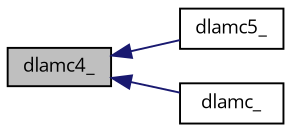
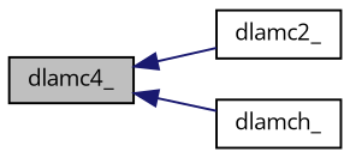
  digraph {
    fontname="Open Sans"
    rankdir=LR
    node [color=black fillcolor=white fontname="Open Sans" fontsize=10 shape=record style=filled]
    edge [color=midnightblue dir=back fontname="Open Sans" fontsize=10 labelfontname=Helvetica labelfontsize=10 style=solid]
    n1 [fillcolor=grey75 fontcolor=black height=0.2 label=dlamc4_ width=0.4]
-   n2 [height=0.2 label=dlamc5_ width=0.4]
-   n3 [height=0.2 label=dlamc_ width=0.4]
+   n2 [height=0.2 label=dlamc2_ width=0.4]
+   n3 [height=0.2 label=dlamch_ width=0.4]
    n1 -> n2
    n1 -> n3
  }
